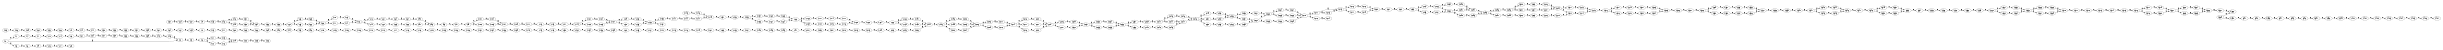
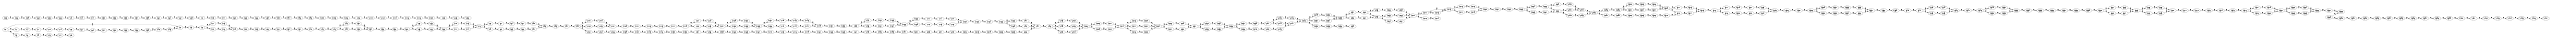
  strict digraph {
    rankdir=LR
    S0
    S1
    S2
    S3
    S4
    S5
    S6
    S7
    S8
    S9
    S10
    S11
    S12
    S13
    S14
    S15
    S16
    S17
    S18
    S19
    S20
    S21
    S22
    S24
    S25
    S23
    S26
    S27
    S28
    S29
    S30
    S31
    S32
    S33
    S34
    S35
    S36
    S37
    S38
    S39
    S40
    S41
    S42
    S43
    S44
    S45
    S46
    S47
    S48
    S49
    S50
    S51
    S52
    S53
    S54
    S55
    S56
    S57
    S58
    S59
    S60
    S61
    S62
    S63
    S64
    S65
    S66
    S67
    S68
    S69
    S70
    S71
    S72
    S73
    S74
    S75
    S76
    S77
    S78
    S79
    S80
    S81
    S82
    S83
    S84
    S85
    S86
    S87
    S88
    S89
    S90
    S91
    S92
    S93
    S94
    S95
    S96
    S97
    S98
    S99
    S100
    S101
    S102
    S103
    S104
    S105
    S106
    S107
    S108
    S109
    S110
    S111
    S112
    S113
    S114
    S115
    S116
    S117
    S118
    S119
    S120
    S121
    S122
    S123
    S124
    S125
    S126
    S127
    S128
    S129
    S130
    S131
    S132
    S133
    S134
    S135
    S136
    S137
    S138
    S139
+   S140
    S141
    S142
    S143
    S144
    S145
    S146
    S147
    S148
    S149
    S150
    S151
    S152
    S153
    S154
    S155
    S156
    S157
    S158
    S159
    S160
    S161
    S162
    S163
    S164
    S165
    S166
    S167
    S168
    S169
    S170
    S171
    S172
    S173
    S174
    S175
    S176
    S177
    S178
    S179
    S180
    S181
    S182
    S183
    S184
    S185
    S186
    S187
    S188
    S189
    S190
    S191
    S192
    S193
    S194
    S195
    S196
    S197
    S198
    S199
    S200
    S201
    S202
    S203
    S204
    S205
    S206
    S207
    S208
    S209
    S210
    S211
    S212
    S213
    S214
    S215
    S216
    S217
    S218
    S219
    S220
    S221
    S222
    S223
    S224
    S225
    S226
    S227
    S228
    S229
    S230
    S231
    S232
    S233
    S234
    S235
    S236
    S237
    S238
    S239
    S240
    S241
    S242
    S243
    S244
    S245
    S246
    S247
    S248
    S249
    S250
    S251
    S252
    S253
    S254
    S255
    S256
    S257
    S258
    S259
    S260
    S261
    S262
    S263
    S264
    S265
    S266
    S267
    S268
    S269
    S270
    S271
    S272
    S273
    S275
    S274
    S276
    S277
    S278
    S279
    S280
    S281
    S282
    S283
    S284
    S285
    S286
    S287
    S288
    S289
    S290
    S291
    S292
    S293
    S294
    S295
    S296
    S297
    S298
    S299
    S300
    S301
    S302
    S303
    S304
    S305
    S306
    S307
    S308
    S309
    S310
    S311
    S312
    S313
    S314
    S315
    S316
    S317
    S318
    S319
    S320
    S321
    S322
    S323
    S324
    S325
    S326
    S327
    S328
    S329
    S330
    S331
    S332
    S333
    S334
    S335
    S336
    S337
    S338
    S339
    S340
    S341
    S342
    S343
    S344
    S345
    S346
    S347
    S348
    S349
    S350
    S351
    S352
    S353
    S354
    S355
    S356
    S357
    S358
    S359
    S360
    S361
    S362
    S363
    S364
    S365
    S366
    S367
    S368
    S369
    S370
    S371
    S372
    S373
    S374
    S375
    S376
    S377
    S378
    S379
    S380
    S381
    S382
    S383
    S384
    S385
    S386
    S387
    S388
    S389
    S390
    S391
    S392
    S393
    S394
    S395
    S396
    S397
    S398
    S399
    S400
    S401
    S402
    S403
    S404
    S405
    S406
    S407
    S0 -> S1 [label=T]
    S0 -> S2 [label=A]
    S0 -> S3 [label=T]
    S1 -> S4 [label=G]
    S2 -> S5 [label=A]
    S3 -> S6 [label=A]
    S4 -> S7 [label=A]
    S5 -> S8 [label=C]
    S6 -> S9 [label=C]
    S7 -> S10 [label=T]
    S8 -> S11 [label=C]
    S8 -> S12 [label=G]
    S9 -> S13 [label=A]
    S10 -> S14 [label=C]
    S11 -> S15 [label=C]
    S12 -> S16 [label=C]
    S13 -> S17 [label=G]
    S14 -> S18 [label=G]
    S15 -> S19 [label=G]
    S16 -> S19 [label=G]
    S17 -> S20 [label=C]
    S18 -> S21 [label=T]
    S19 -> S22 [label=G]
    S21 -> S24 [label=T]
    S22 -> S25 [label=A]
    S24 -> S27 [label=G]
    S25 -> S28 [label=A]
    S23 -> S26 [label=G]
    S26 -> S29 [label=A]
    S27 -> S30 [label=T]
+   S28 -> S31 [label=G]
    S29 -> S32 [label=T]
    S30 -> S33 [label=C]
    S31 -> S34 [label=A]
    S32 -> S35 [label=G]
    S33 -> S36 [label=G]
    S34 -> S37 [label=A]
    S35 -> S38 [label=A]
    S36 -> S39 [label=G]
    S37 -> S40 [label=C]
    S38 -> S41 [label=G]
    S39 -> S42 [label=A]
    S40 -> S43 [label=T]
    S41 -> S44 [label=A]
    S42 -> S45 [label=C]
    S43 -> S46 [label=A]
    S44 -> S47 [label=G]
    S45 -> S2 [label=A]
    S46 -> S48 [label=T]
    S46 -> S49 [label=C]
    S47 -> S50 [label=G]
    S48 -> S51 [label=G]
    S49 -> S52 [label=G]
    S50 -> S53 [label=G]
    S51 -> S54 [label=A]
    S52 -> S54 [label=A]
    S53 -> S55 [label=T]
    S54 -> S56 [label=C]
    S55 -> S57 [label=A]
    S56 -> S58 [label=G]
    S57 -> S59 [label=G]
    S58 -> S60 [label=A]
    S59 -> S61 [label=G]
    S60 -> S62 [label=G]
    S60 -> S63 [label=C]
    S61 -> S64 [label=G]
    S62 -> S65 [label=G]
    S63 -> S66 [label=G]
    S64 -> S67 [label=T]
    S65 -> S68 [label=G]
    S66 -> S68 [label=G]
    S67 -> S69 [label=G]
    S68 -> S70 [label=A]
    S68 -> S71 [label=G]
    S69 -> S72 [label=T]
    S70 -> S73 [label=A]
    S71 -> S74 [label=A]
    S72 -> S75 [label=C]
    S73 -> S76 [label=G]
    S74 -> S76 [label=G]
    S75 -> S77 [label=T]
    S76 -> S78 [label=G]
    S76 -> S79 [label=C]
    S77 -> S80 [label=G]
    S78 -> S81 [label=C]
    S79 -> S82 [label=C]
    S80 -> S83 [label=T]
    S81 -> S84 [label=T]
    S82 -> S85 [label=G]
    S83 -> S86 [label=C]
    S84 -> S87 [label=A]
    S85 -> S88 [label=G]
    S86 -> S89 [label=T]
    S87 -> S90 [label=A]
    S88 -> S91 [label=A]
    S89 -> S92 [label=G]
    S90 -> S93 [label=G]
    S91 -> S93 [label=G]
    S92 -> S94 [label=T]
    S93 -> S95 [label=G]
    S94 -> S96 [label=C]
    S95 -> S97 [label=G]
    S96 -> S98 [label=T]
    S97 -> S99 [label=T]
    S98 -> S100 [label=G]
    S99 -> S101 [label=C]
    S99 -> S102 [label=A]
    S100 -> S103 [label=T]
    S101 -> S104 [label=C]
    S102 -> S105 [label=C]
    S103 -> S106 [label=C]
    S104 -> S107 [label=A]
    S105 -> S107 [label=A]
    S106 -> S108 [label=T]
    S107 -> S109 [label=G]
    S108 -> S110 [label=G]
    S109 -> S111 [label=A]
    S110 -> S112 [label=T]
    S111 -> S113 [label=C]
    S112 -> S114 [label=T]
    S113 -> S115 [label=G]
    S114 -> S116 [label=T]
    S115 -> S117 [label=A]
    S116 -> S118 [label=T]
    S117 -> S119 [label=G]
    S118 -> S120 [label=A]
    S119 -> S121 [label=T]
    S119 -> S122 [label=G]
    S120 -> S123 [label=C]
    S121 -> S124 [label=G]
    S122 -> S125 [label=G]
    S123 -> S126 [label=T]
    S124 -> S127 [label=G]
    S125 -> S127 [label=G]
    S126 -> S128 [label=T]
    S127 -> S129 [label=C]
    S127 -> S130 [label=G]
-   S128 -> S131 [label=T]
+   S99 -> S131 [label=T]
    S129 -> S132 [label=T]
    S130 -> S133 [label=T]
    S131 -> S134 [label=C]
    S132 -> S135 [label=C]
    S133 -> S135 [label=C]
    S134 -> S136 [label=T]
    S135 -> S137 [label=C]
    S135 -> S138 [label=G]
    S136 -> S139 [label=C]
+   S137 -> S140 [label=G]
    S138 -> S141 [label=C]
    S139 -> S142 [label=T]
+   S140 -> S143 [label=A]
    S141 -> S144 [label=G]
    S142 -> S145 [label=C]
    S143 -> S146 [label=G]
    S144 -> S147 [label=G]
    S145 -> S148 [label=T]
    S146 -> S149 [label=T]
    S147 -> S149 [label=T]
    S148 -> S150 [label=A]
    S149 -> S151 [label=C]
    S150 -> S152 [label=G]
    S151 -> S153 [label=G]
    S152 -> S154 [label=T]
    S153 -> S155 [label=A]
    S154 -> S156 [label=C]
    S155 -> S157 [label=C]
    S155 -> S158 [label=G]
    S156 -> S159 [label=G]
    S157 -> S160 [label=G]
    S158 -> S161 [label=C]
    S159 -> S162 [label=G]
    S160 -> S163 [label=T]
    S161 -> S164 [label=T]
    S162 -> S165 [label=G]
    S163 -> S166 [label=G]
    S164 -> S166 [label=G]
    S165 -> S167 [label=T]
    S166 -> S168 [label=A]
    S166 -> S169 [label=G]
    S167 -> S170 [label=A]
    S168 -> S171 [label=C]
    S169 -> S172 [label=C]
    S170 -> S173 [label=C]
    S171 -> S174 [label=T]
    S172 -> S175 [label=A]
    S173 -> S176 [label=G]
    S174 -> S177 [label=C]
    S175 -> S178 [label=C]
    S176 -> S179 [label=A]
    S177 -> S180 [label=T]
    S178 -> S180 [label=T]
    S179 -> S181 [label=C]
    S180 -> S182 [label=T]
    S181 -> S183 [label=G]
    S182 -> S184 [label=G]
    S183 -> S185 [label=A]
    S184 -> S186 [label=T]
    S185 -> S187 [label=C]
    S186 -> S188 [label=A]
    S186 -> S189 [label=T]
    S187 -> S190 [label=C]
    S188 -> S191 [label=G]
    S189 -> S192 [label=G]
    S190 -> S193 [label=C]
    S191 -> S194 [label=A]
    S192 -> S194 [label=A]
    S193 -> S195 [label=G]
    S194 -> S196 [label=A]
    S195 -> S197 [label=A]
    S196 -> S198 [label=G]
    S196 -> S199 [label=C]
    S196 -> S200 [label=T]
    S197 -> S201 [label=C]
    S198 -> S202 [label=C]
    S199 -> S203 [label=C]
    S200 -> S204 [label=C]
    S201 -> S205 [label=G]
    S202 -> S206 [label=G]
    S203 -> S206 [label=G]
    S204 -> S206 [label=G]
    S205 -> S207 [label=A]
    S206 -> S208 [label=C]
    S206 -> S209 [label=T]
    S207 -> S210 [label=G]
    S208 -> S211 [label=A]
    S209 -> S212 [label=A]
    S210 -> S213 [label=G]
    S211 -> S214 [label=C]
    S212 -> S214 [label=C]
    S213 -> S215 [label=G]
    S214 -> S216 [label=T]
    S214 -> S217 [label=A]
    S214 -> S218 [label=C]
    S215 -> S219 [label=G]
    S216 -> S220 [label=C]
    S217 -> S221 [label=C]
    S218 -> S222 [label=C]
    S219 -> S223 [label=T]
    S220 -> S224 [label=G]
    S221 -> S224 [label=G]
    S222 -> S224 [label=G]
    S223 -> S225 [label=G]
    S224 -> S226 [label=C]
    S224 -> S227 [label=T]
    S225 -> S228 [label=G]
    S226 -> S229 [label=C]
    S227 -> S230 [label=C]
    S228 -> S194 [label=A]
    S229 -> S231 [label=C]
    S230 -> S231 [label=C]
    S231 -> S232 [label=G]
    S231 -> S233 [label=A]
    S232 -> S234 [label=G]
    S233 -> S235 [label=G]
    S234 -> S236 [label=G]
    S235 -> S236 [label=G]
    S236 -> S237 [label=A]
    S236 -> S238 [label=G]
    S237 -> S239 [label=G]
    S238 -> S240 [label=A]
    S239 -> S241 [label=A]
    S240 -> S242 [label=G]
    S241 -> S243 [label=A]
    S241 -> S244 [label=G]
    S242 -> S245 [label=G]
    S243 -> S246 [label=A]
    S244 -> S247 [label=A]
    S245 -> S247 [label=A]
    S246 -> S248 [label=G]
    S247 -> S248 [label=G]
    S248 -> S249 [label=A]
    S248 -> S250 [label=G]
    S248 -> S251 [label=C]
    S249 -> S252 [label=G]
    S250 -> S253 [label=G]
    S251 -> S254 [label=G]
    S252 -> S255 [label=A]
    S253 -> S256 [label=C]
    S254 -> S255 [label=A]
    S255 -> S257 [label=G]
    S255 -> S258 [label=C]
    S256 -> S259 [label=G]
    S257 -> S260 [label=T]
    S258 -> S261 [label=T]
-   S259 -> S260 [label=T]
    S260 -> S262 [label=C]
    S260 -> S263 [label=G]
    S261 -> S262 [label=C]
    S262 -> S264 [label=T]
    S262 -> S265 [label=C]
    S263 -> S266 [label=G]
    S264 -> S267 [label=T]
    S265 -> S268 [label=T]
    S266 -> S269 [label=T]
    S267 -> S270 [label=C]
    S268 -> S270 [label=C]
    S269 -> S270 [label=C]
    S270 -> S271 [label=A]
    S270 -> S272 [label=G]
    S271 -> S273 [label=A]
    S271 -> S275 [label=A]
    S272 -> S274 [label=A]
    S273 -> S275 [label=A]
    S275 -> S276 [label=T]
    S275 -> S277 [label=C]
    S276 -> S278 [label=A]
    S277 -> S279 [label=A]
    S278 -> S280 [label=T]
    S279 -> S280 [label=T]
    S280 -> S281 [label=G]
    S281 -> S282 [label=A]
    S282 -> S283 [label=C]
    S283 -> S284 [label=C]
    S283 -> S285 [label=A]
    S284 -> S286 [label=C]
    S285 -> S287 [label=C]
    S286 -> S288 [label=C]
    S286 -> S289 [label=G]
    S287 -> S288 [label=C]
    S288 -> S290 [label=A]
    S288 -> S291 [label=G]
    S289 -> S292 [label=G]
    S290 -> S293 [label=A]
    S291 -> S294 [label=A]
    S292 -> S294 [label=A]
    S293 -> S295 [label=C]
    S294 -> S295 [label=C]
    S295 -> S296 [label=C]
    S295 -> S297 [label=G]
    S296 -> S298 [label=T]
    S297 -> S299 [label=T]
    S298 -> S300 [label=G]
    S298 -> S301 [label=A]
    S299 -> S302 [label=C]
    S300 -> S303 [label=A]
    S301 -> S304 [label=G]
    S302 -> S305 [label=G]
    S303 -> S306 [label=G]
    S304 -> S307 [label=G]
    S305 -> S308 [label=A]
    S306 -> S309 [label=A]
    S307 -> S309 [label=A]
    S308 -> S310 [label=A]
    S309 -> S311 [label=T]
    S309 -> S312 [label=C]
    S310 -> S312 [label=C]
    S311 -> S313 [label=A]
    S312 -> S314 [label=A]
    S313 -> S315 [label=A]
    S314 -> S315 [label=A]
    S315 -> S316 [label=C]
    S316 -> S317 [label=T]
    S316 -> S318 [label=A]
    S317 -> S319 [label=T]
    S318 -> S320 [label=T]
    S319 -> S321 [label=T]
    S320 -> S322 [label=C]
    S321 -> S323 [label=G]
    S322 -> S324 [label=G]
    S323 -> S325 [label=C]
    S324 -> S325 [label=C]
    S325 -> S326 [label=C]
    S326 -> S327 [label=C]
    S327 -> S328 [label=G]
    S328 -> S329 [label=A]
    S328 -> S330 [label=G]
    S329 -> S331 [label=T]
    S330 -> S332 [label=T]
    S331 -> S333 [label=T]
    S332 -> S334 [label=C]
    S333 -> S335 [label=G]
    S334 -> S336 [label=G]
    S335 -> S337 [label=A]
    S336 -> S337 [label=A]
    S337 -> S338 [label=G]
    S338 -> S339 [label=T]
    S339 -> S340 [label=A]
    S340 -> S341 [label=A]
    S341 -> S342 [label=A]
    S341 -> S343 [label=G]
    S342 -> S344 [label=T]
    S343 -> S345 [label=T]
    S344 -> S346 [label=G]
    S345 -> S346 [label=G]
    S346 -> S347 [label=G]
    S347 -> S348 [label=T]
    S348 -> S349 [label=C]
    S348 -> S350 [label=T]
    S349 -> S351 [label=T]
    S350 -> S352 [label=T]
    S351 -> S353 [label=G]
    S352 -> S353 [label=G]
    S353 -> S354 [label=T]
    S354 -> S355 [label=G]
    S355 -> S356 [label=T]
    S356 -> S357 [label=A]
    S357 -> S358 [label=A]
    S358 -> S359 [label=C]
    S359 -> S360 [label=C]
    S360 -> S361 [label=T]
    S360 -> S362 [label=C]
    S361 -> S363 [label=C]
    S362 -> S364 [label=C]
    S363 -> S365 [label=A]
    S364 -> S365 [label=A]
    S365 -> S366 [label=A]
    S365 -> S367 [label=G]
    S366 -> S368 [label=A]
    S367 -> S369 [label=A]
    S368 -> S370 [label=A]
    S369 -> S370 [label=A]
    S370 -> S371 [label=G]
    S371 -> S372 [label=A]
    S372 -> S373 [label=G]
    S373 -> S374 [label=A]
    S374 -> S375 [label=A]
    S375 -> S376 [label=A]
    S376 -> S377 [label=C]
    S376 -> S378 [label=T]
    S377 -> S379 [label=C]
    S378 -> S380 [label=C]
    S379 -> S381 [label=C]
    S380 -> S381 [label=C]
    S381 -> S382 [label=A]
    S381 -> S383 [label=C]
    S382 -> S384 [label=A]
    S383 -> S385 [label=A]
    S384 -> S386 [label=A]
    S385 -> S386 [label=A]
    S386 -> S387 [label=A]
    S387 -> S388 [label=C]
    S389 -> S388 [label=G]
    S389 -> S390 [label=G]
    S390 -> S391 [label=T]
    S391 -> S392 [label=A]
    S392 -> S393 [label=C]
    S393 -> S394 [label=A]
    S394 -> S395 [label=A]
    S395 -> S396 [label=A]
    S396 -> S397 [label=A]
    S397 -> S398 [label=G]
    S398 -> S399 [label=G]
    S399 -> S400 [label=A]
    S400 -> S401 [label=G]
    S401 -> S402 [label=G]
    S402 -> S403 [label=T]
    S403 -> S404 [label=C]
    S404 -> S405 [label=T]
    S405 -> S406 [label=C]
    S406 -> S407 [label=T]
  }
